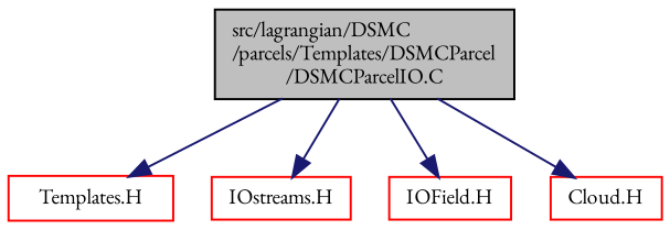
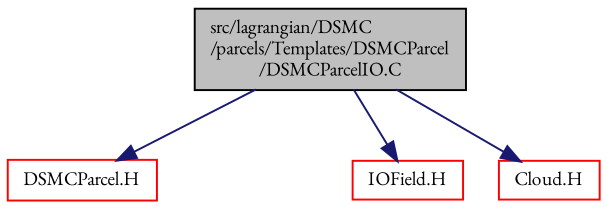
  digraph {
    fontname="EB Garamond"
    node [color=red fontname="EB Garamond" fontsize=10 shape=record]
    edge [color=midnightblue fontname="EB Garamond" fontsize=10 labelfontname=Helvetica labelfontsize=10 style=solid]
    n1 [color=black fillcolor=grey75 fontcolor=black height=0.2 label="src/lagrangian/DSMC\l/parcels/Templates/DSMCParcel\l/DSMCParcelIO.C" style=filled width=0.4]
-   n2 [height=0.2 label="Templates.H" width=0.4]
-   n3 [height=0.2 label="IOstreams.H" width=0.4]
+   n2 [height=0.2 label="DSMCParcel.H" width=0.4]
    n4 [height=0.2 label="IOField.H" width=0.4]
    n5 [height=0.2 label="Cloud.H" width=0.4]
    n1 -> n2
-   n1 -> n3
    n1 -> n4
    n1 -> n5
  }
